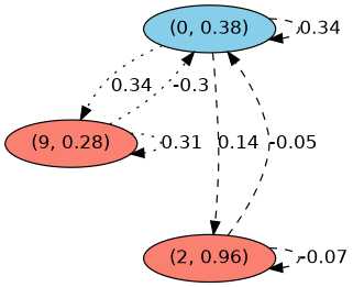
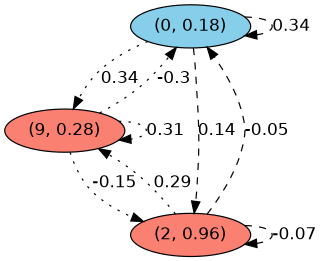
  digraph {
    fontname="DejaVu Sans"
    node [fillcolor=salmon fontname="DejaVu Sans" style=filled]
    edge [fontname="DejaVu Sans" style=dotted]
-   n1 [fillcolor=skyblue label="(0, 0.38)"]
+   n1 [fillcolor=skyblue label="(0, 0.18)"]
    n2 [label="(9, 0.28)"]
    n3 [label="(2, 0.96)"]
    n1 -> n1 [label=0.34 style=dashed]
    n1 -> n2 [label=0.34]
    n1 -> n3 [label=0.14 style=dashed]
    n2 -> n1 [label=-0.3]
    n2 -> n2 [label=0.31]
+   n2 -> n3 [label=-0.15]
    n3 -> n1 [label=-0.05 style=dashed]
+   n3 -> n2 [label=0.29]
    n3 -> n3 [label=-0.07 style=dashed]
  }
